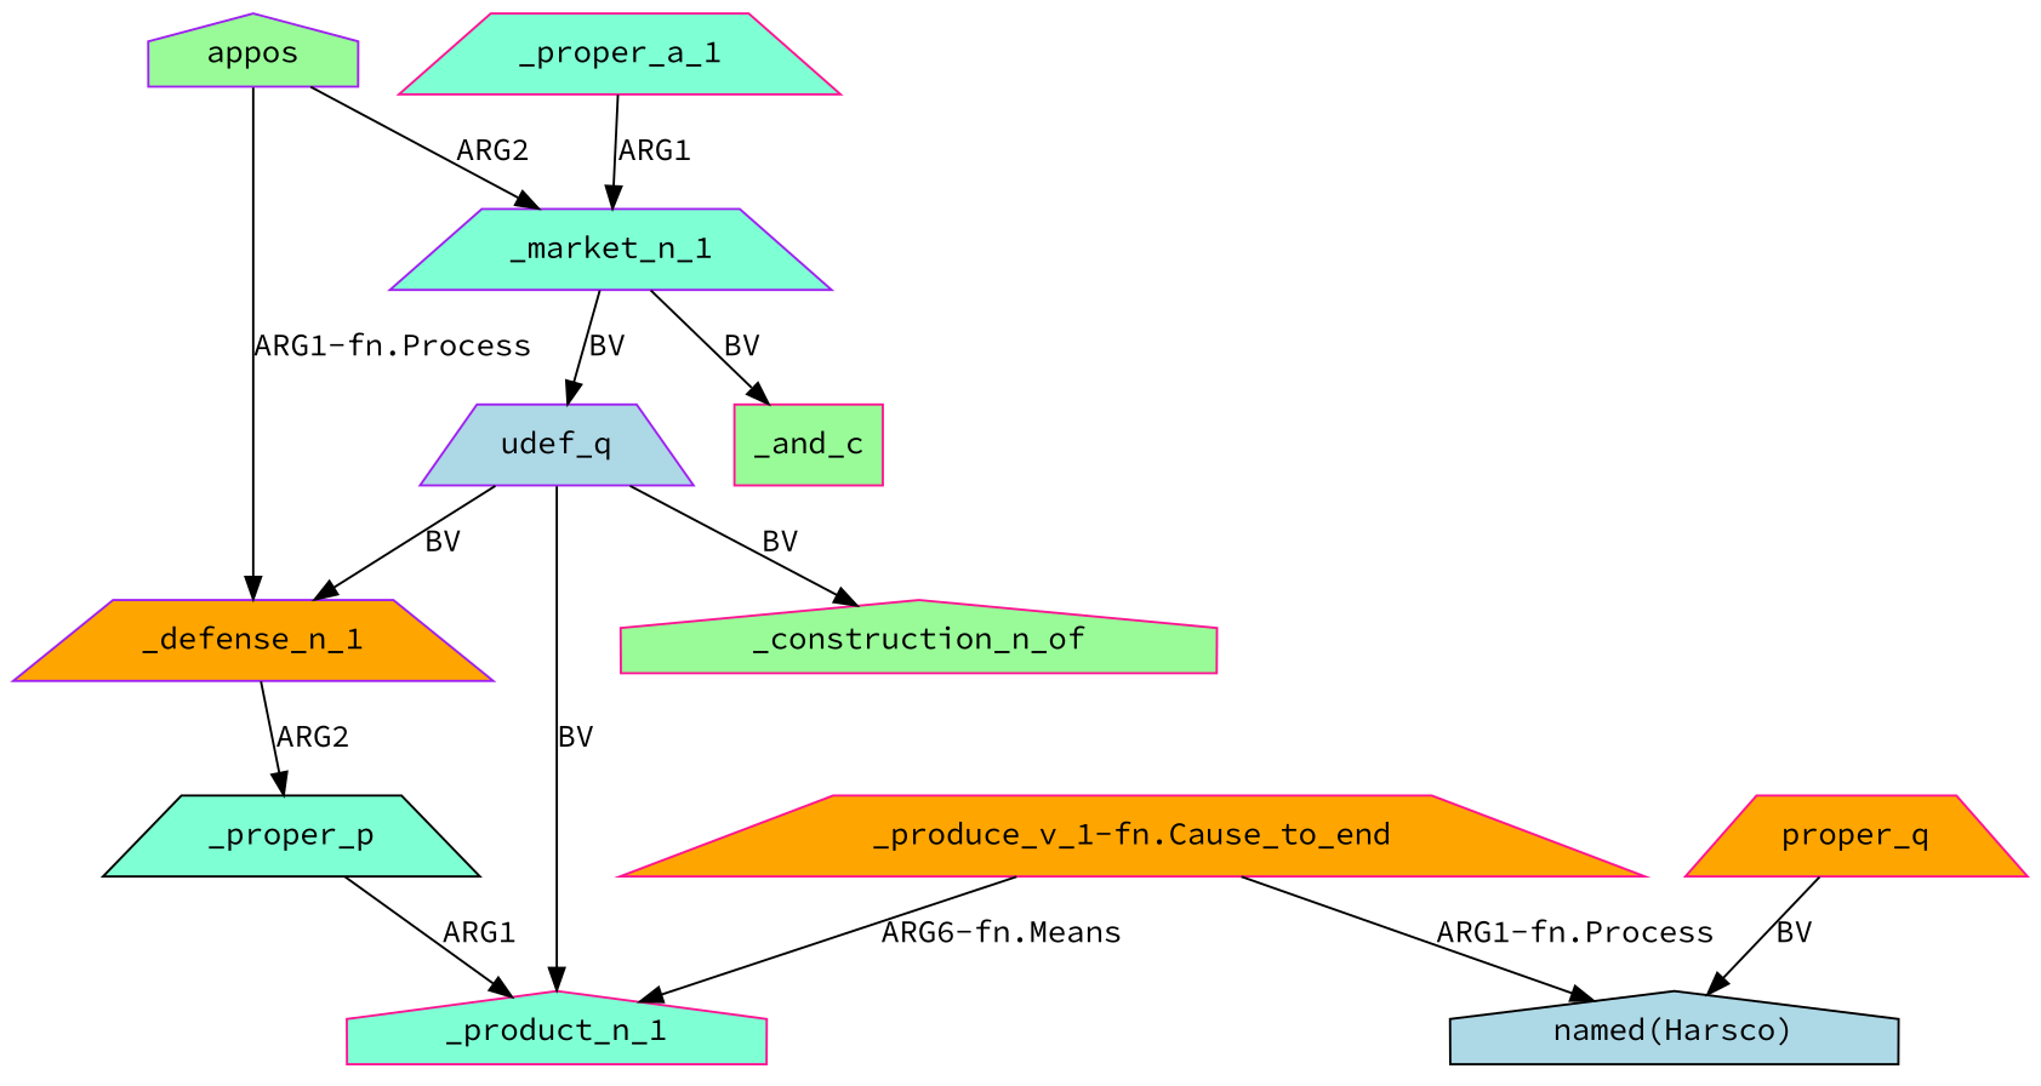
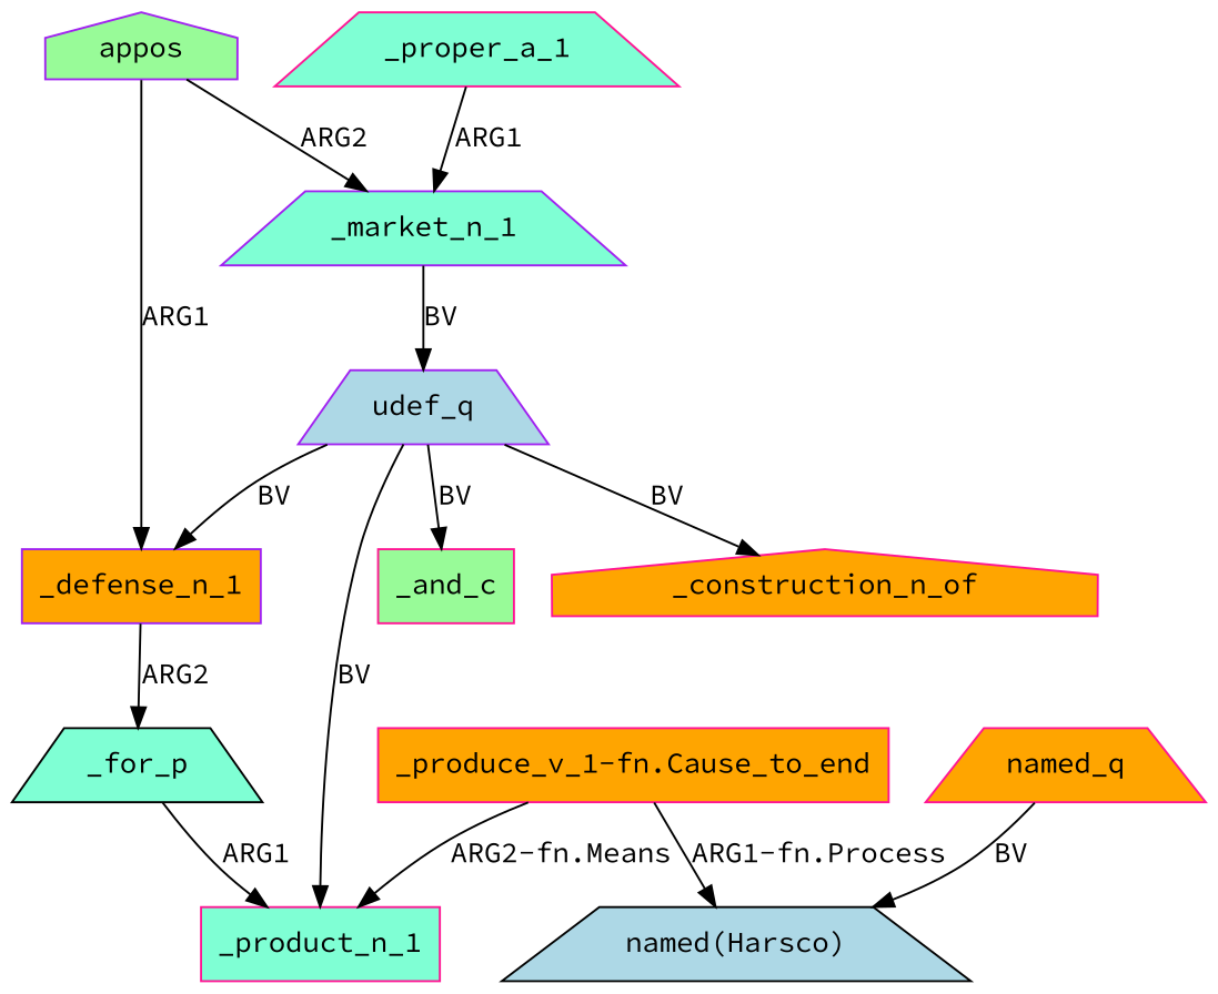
  digraph {
    fontname="Source Code Pro"
    node [color=deeppink fillcolor=aquamarine fontname="Source Code Pro" shape=trapezium style=filled]
    edge [fontname="Source Code Pro"]
    udef_q [color=purple fillcolor=lightblue]
-   _product_n_1 [shape=house]
-   _defense_n_1 [color=purple fillcolor=orange]
+   _product_n_1 [shape=box]
+   _defense_n_1 [color=purple fillcolor=orange shape=box]
    _and_c [fillcolor=palegreen shape=box]
-   _construction_n_of [fillcolor=palegreen shape=house]
+   _construction_n_of [fillcolor=orange shape=house]
    _market_n_1 [color=purple]
-   _for_p [color=black label=_proper_p]
-   "_produce_v_1-fn.Cause_to_end" [fillcolor=orange]
-   "named(Harsco)" [color=black fillcolor=lightblue shape=house]
-   proper_q [fillcolor=orange]
+   _for_p [color=black]
+   "_produce_v_1-fn.Cause_to_end" [fillcolor=orange shape=box]
+   "named(Harsco)" [color=black fillcolor=lightblue]
+   proper_q [fillcolor=orange label=named_q]
    appos [color=purple fillcolor=palegreen shape=house]
    n12 [label=_proper_a_1]
    udef_q -> _product_n_1 [label=BV]
    udef_q -> _defense_n_1 [label=BV]
-   _market_n_1 -> _and_c [label=BV]
+   udef_q -> _and_c [label=BV]
    udef_q -> _construction_n_of [label=BV]
    _defense_n_1 -> _for_p [label=ARG2]
    _market_n_1 -> udef_q [label=BV]
    _for_p -> _product_n_1 [label=ARG1]
-   "_produce_v_1-fn.Cause_to_end" -> _product_n_1 [label="ARG6-fn.Means"]
+   "_produce_v_1-fn.Cause_to_end" -> _product_n_1 [label="ARG2-fn.Means"]
    "_produce_v_1-fn.Cause_to_end" -> "named(Harsco)" [label="ARG1-fn.Process"]
    proper_q -> "named(Harsco)" [label=BV]
-   appos -> _defense_n_1 [label="ARG1-fn.Process"]
+   appos -> _defense_n_1 [label=ARG1]
    appos -> _market_n_1 [label=ARG2]
    n12 -> _market_n_1 [label=ARG1]
  }
